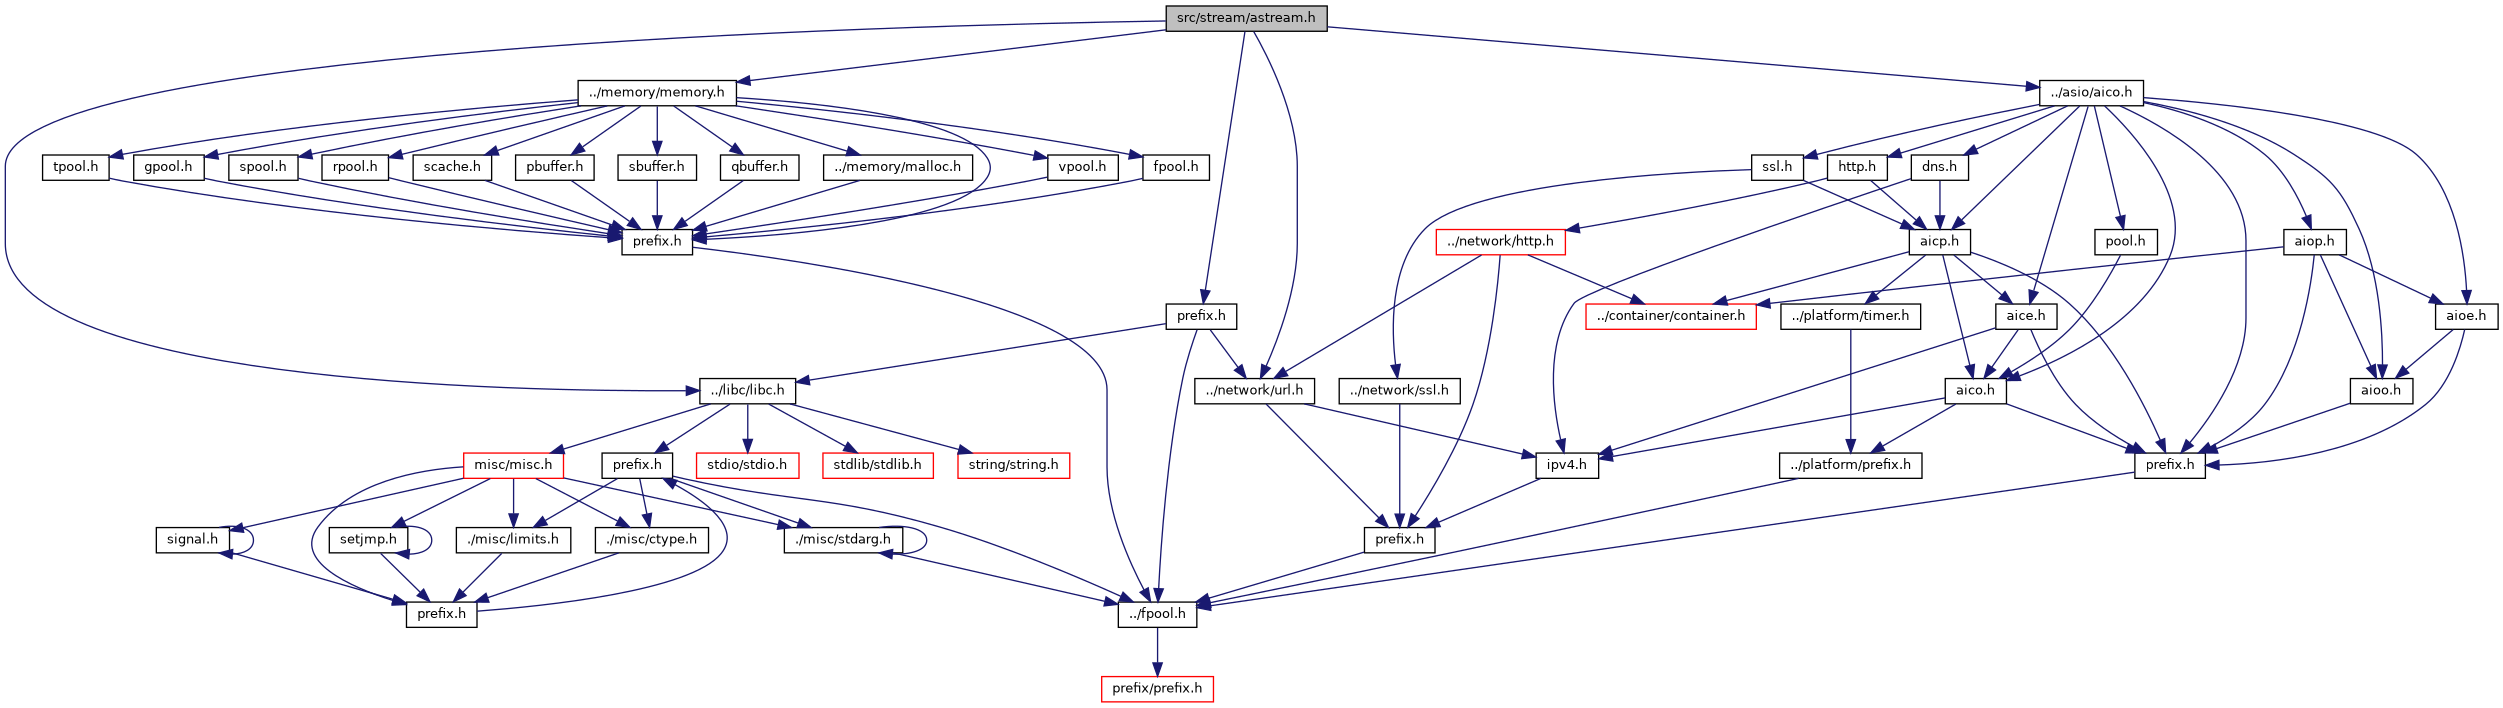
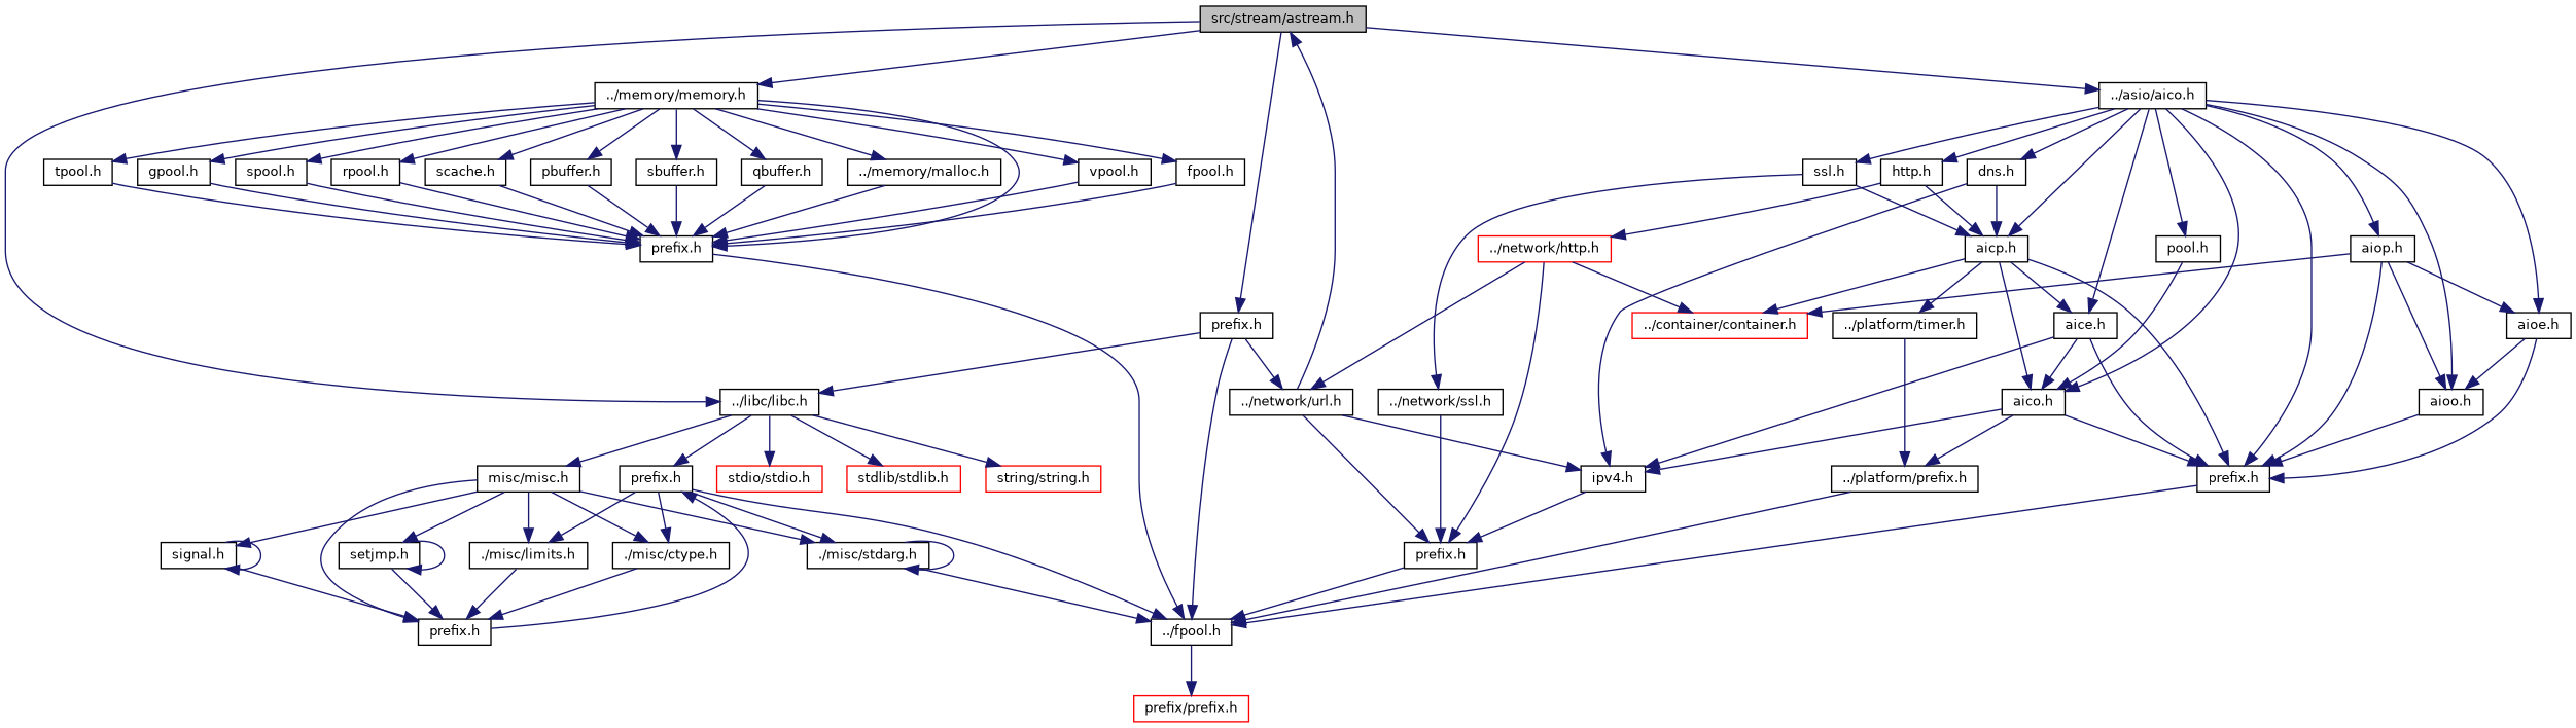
  digraph {
    fontname="DejaVu Sans"
    node [color=black fillcolor=white fontname="DejaVu Sans" fontsize=10 shape=record style=filled]
    edge [color=midnightblue fontname="DejaVu Sans" fontsize=10 labelfontname=CourierNew labelfontsize=10 style=solid]
    n1 [fillcolor=grey75 fontcolor=black height=0.2 label="src/stream/astream.h" width=0.4]
    n2 [height=0.2 label="prefix.h" width=0.4]
    n3 [height=0.2 label="../libc/libc.h" width=0.4]
    n4 [height=0.2 label="../network/url.h" width=0.4]
    n5 [height=0.2 label="../asio/aico.h" width=0.4]
    n6 [height=0.2 label="../memory/memory.h" width=0.4]
    n7 [height=0.2 label="../fpool.h" width=0.4]
    n8 [height=0.2 label="prefix.h" width=0.4]
-   n9 [color=red height=0.2 label="misc/misc.h" width=0.4]
+   n9 [height=0.2 label="misc/misc.h" width=0.4]
    n10 [color=red height=0.2 label="stdio/stdio.h" width=0.4]
    n11 [color=red height=0.2 label="stdlib/stdlib.h" width=0.4]
    n12 [color=red height=0.2 label="string/string.h" width=0.4]
    n13 [height=0.2 label="prefix.h" width=0.4]
    n14 [height=0.2 label="ipv4.h" width=0.4]
    n15 [height=0.2 label="prefix.h" width=0.4]
    n16 [height=0.2 label="aioo.h" width=0.4]
    n17 [height=0.2 label="aioe.h" width=0.4]
    n18 [height=0.2 label="aiop.h" width=0.4]
    n19 [height=0.2 label="aico.h" width=0.4]
    n20 [height=0.2 label="aice.h" width=0.4]
    n21 [height=0.2 label="aicp.h" width=0.4]
    n22 [height=0.2 label="pool.h" width=0.4]
    n23 [height=0.2 label="http.h" width=0.4]
    n24 [height=0.2 label="dns.h" width=0.4]
    n25 [height=0.2 label="ssl.h" width=0.4]
    n26 [height=0.2 label="prefix.h" width=0.4]
    n27 [height=0.2 label="vpool.h" width=0.4]
    n28 [height=0.2 label="fpool.h" width=0.4]
    n29 [height=0.2 label="tpool.h" width=0.4]
    n30 [height=0.2 label="gpool.h" width=0.4]
    n31 [height=0.2 label="spool.h" width=0.4]
    n32 [height=0.2 label="rpool.h" width=0.4]
    n33 [height=0.2 label="scache.h" width=0.4]
    n34 [height=0.2 label="pbuffer.h" width=0.4]
    n35 [height=0.2 label="sbuffer.h" width=0.4]
    n36 [height=0.2 label="qbuffer.h" width=0.4]
    n37 [height=0.2 label="../memory/malloc.h" width=0.4]
    n38 [color=red height=0.2 label="prefix/prefix.h" width=0.4]
    n39 [height=0.2 label="./misc/ctype.h" width=0.4]
    n40 [height=0.2 label="./misc/limits.h" width=0.4]
    n41 [height=0.2 label="./misc/stdarg.h" width=0.4]
    n42 [height=0.2 label="prefix.h" width=0.4]
    n43 [height=0.2 label="setjmp.h" width=0.4]
    n44 [height=0.2 label="signal.h" width=0.4]
    n45 [color=red height=0.2 label="../container/container.h" width=0.4]
    n46 [height=0.2 label="../platform/prefix.h" width=0.4]
    n47 [height=0.2 label="../platform/timer.h" width=0.4]
    n48 [color=red height=0.2 label="../network/http.h" width=0.4]
    n49 [height=0.2 label="../network/ssl.h" width=0.4]
    n1 -> n2
    n1 -> n3
-   n1 -> n4
+   n4 -> n1
    n1 -> n5
    n1 -> n6
    n2 -> n3
    n2 -> n4
    n2 -> n7
    n3 -> n8
    n3 -> n9
    n3 -> n10
    n3 -> n11
    n3 -> n12
    n4 -> n13
    n4 -> n14
    n5 -> n15
    n5 -> n16
    n5 -> n17
    n5 -> n18
    n5 -> n19
    n5 -> n20
    n5 -> n21
    n5 -> n22
    n5 -> n23
    n5 -> n24
    n5 -> n25
    n6 -> n26
    n6 -> n27
    n6 -> n28
    n6 -> n29
    n6 -> n30
    n6 -> n31
    n6 -> n32
    n6 -> n33
    n6 -> n34
    n6 -> n35
    n6 -> n36
    n6 -> n37
    n7 -> n38
    n8 -> n7
    n8 -> n39
    n8 -> n40
    n8 -> n41
    n9 -> n39
    n9 -> n40
    n9 -> n41
    n9 -> n42
    n9 -> n43
    n9 -> n44
    n13 -> n7
    n14 -> n13
    n15 -> n7
    n16 -> n15
    n17 -> n15
    n17 -> n16
    n18 -> n15
    n18 -> n16
    n18 -> n17
    n18 -> n45
    n19 -> n14
    n19 -> n15
    n19 -> n46
    n20 -> n14
    n20 -> n15
    n20 -> n19
    n21 -> n15
    n21 -> n19
    n21 -> n20
    n21 -> n45
    n21 -> n47
    n22 -> n19
    n23 -> n21
    n23 -> n48
    n24 -> n14
    n24 -> n21
    n25 -> n21
    n25 -> n49
    n26 -> n7
    n27 -> n26
    n28 -> n26
    n29 -> n26
    n30 -> n26
    n31 -> n26
    n32 -> n26
    n33 -> n26
    n34 -> n26
    n35 -> n26
    n36 -> n26
    n37 -> n26
    n39 -> n42
    n40 -> n42
    n41 -> n7
    n41 -> n41
    n42 -> n8
    n43 -> n42
    n43 -> n43
    n44 -> n42
    n44 -> n44
    n46 -> n7
    n47 -> n46
    n48 -> n4
    n48 -> n13
    n48 -> n45
    n49 -> n13
  }
